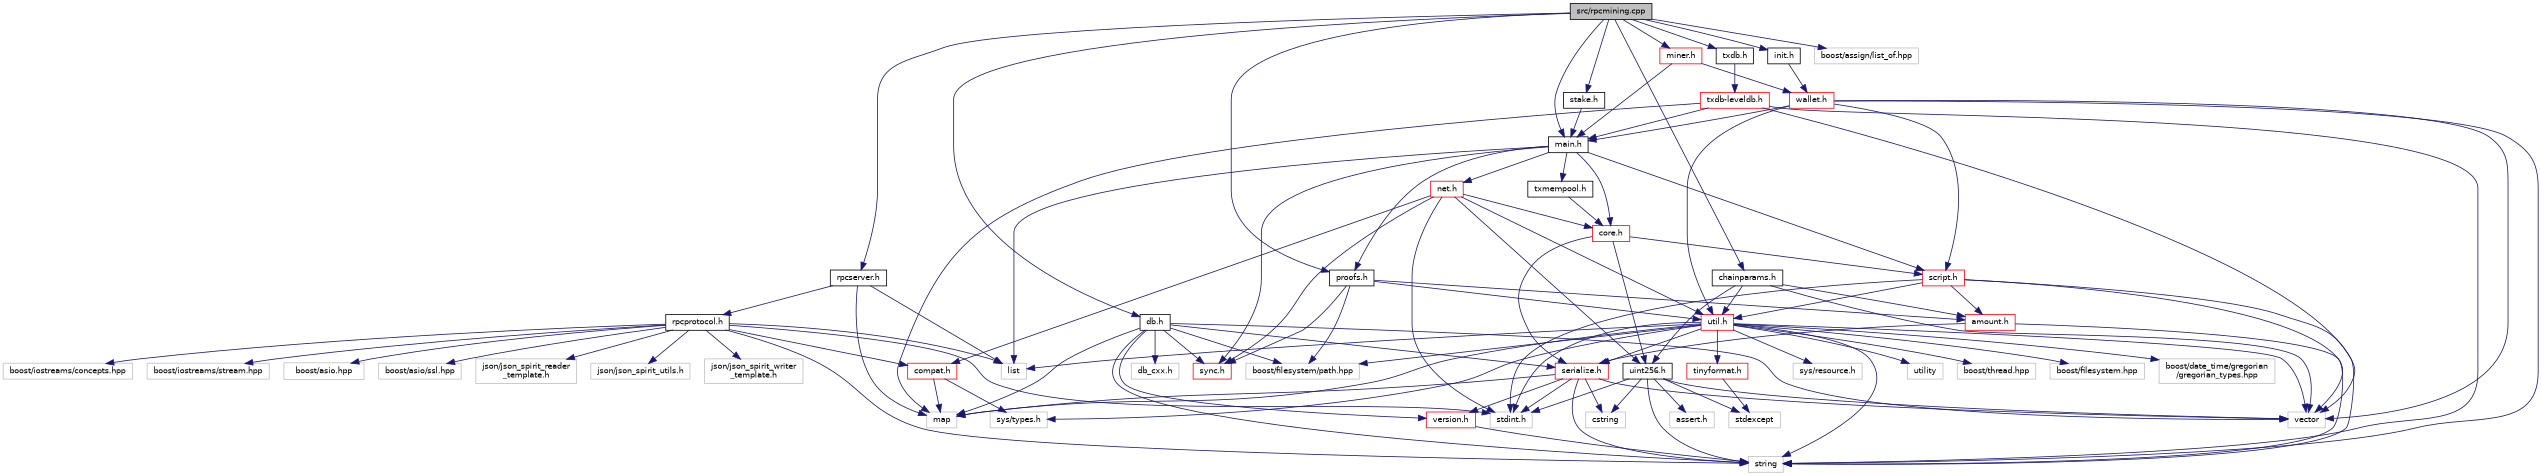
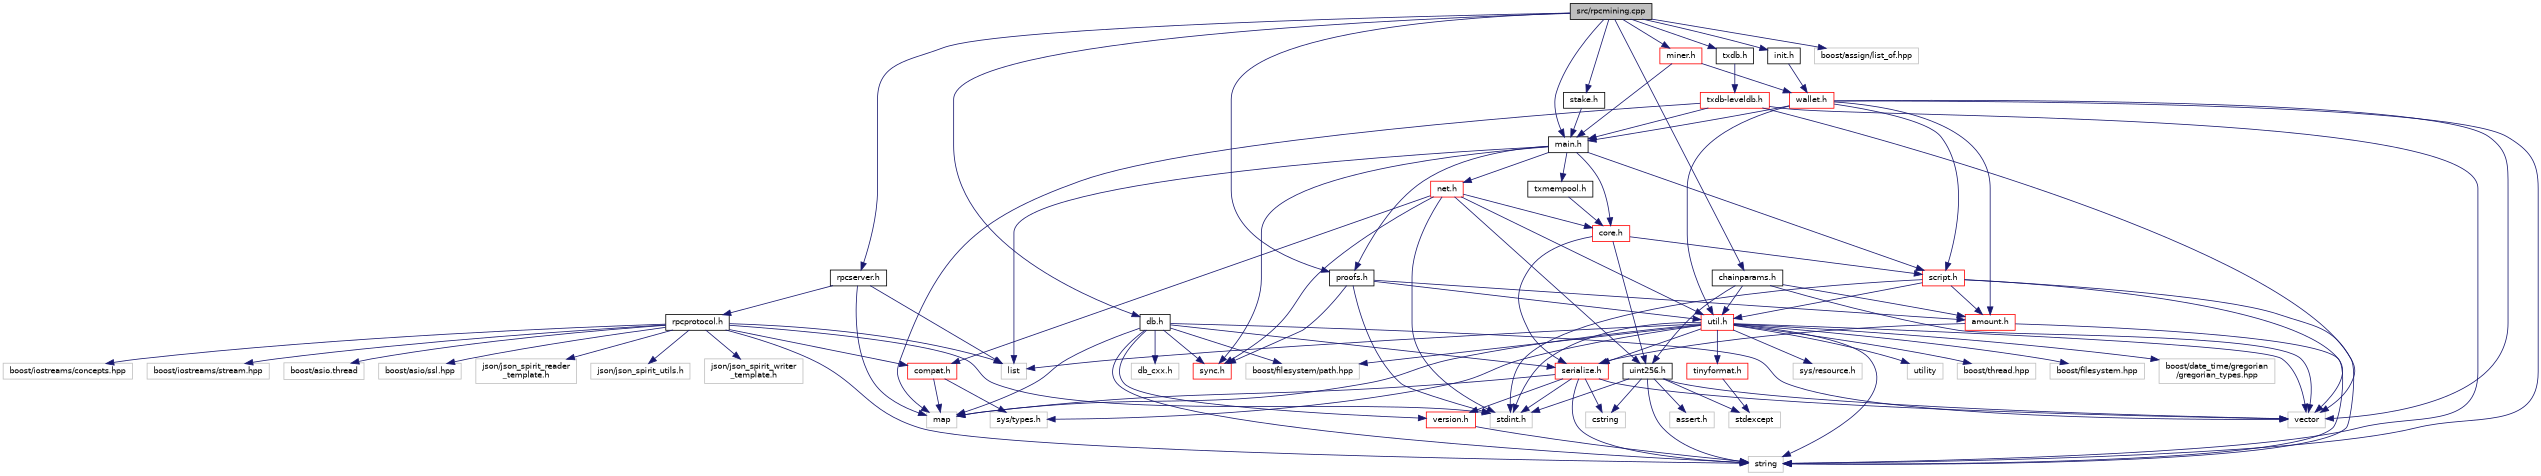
  digraph {
    node [color=grey75 fillcolor=white fontname=Helvetica fontsize=10 shape=record style=filled]
    edge [color=midnightblue fontname=Helvetica fontsize=10 labelfontname=Helvetica labelfontsize=10 style=solid]
    n1 [color=black fillcolor=grey75 fontcolor=black height=0.2 label="src/rpcmining.cpp" width=0.4]
    n2 [color=black height=0.2 label="rpcserver.h" width=0.4]
    n3 [color=black height=0.2 label="chainparams.h" width=0.4]
    n4 [color=black height=0.2 label="main.h" width=0.4]
    n5 [color=black height=0.2 label="proofs.h" width=0.4]
    n6 [color=black height=0.2 label="db.h" width=0.4]
    n7 [color=black height=0.2 label="txdb.h" width=0.4]
    n8 [color=black height=0.2 label="init.h" width=0.4]
    n9 [color=red height=0.2 label="miner.h" width=0.4]
    n10 [color=black height=0.2 label="stake.h" width=0.4]
    n11 [height=0.2 label="boost/assign/list_of.hpp" width=0.4]
    n12 [color=black height=0.2 label="rpcprotocol.h" width=0.4]
    n13 [height=0.2 label=list width=0.4]
    n14 [height=0.2 label=map width=0.4]
    n15 [color=black height=0.2 label="uint256.h" width=0.4]
    n16 [height=0.2 label=vector width=0.4]
    n17 [color=red height=0.2 label="util.h" width=0.4]
    n18 [color=red height=0.2 label="amount.h" width=0.4]
    n19 [color=red height=0.2 label="sync.h" width=0.4]
    n20 [color=red height=0.2 label="core.h" width=0.4]
    n21 [color=red height=0.2 label="script.h" width=0.4]
    n22 [color=black height=0.2 label="txmempool.h" width=0.4]
    n23 [color=red height=0.2 label="net.h" width=0.4]
    n24 [height=0.2 label="stdint.h" width=0.4]
    n25 [height=0.2 label=string width=0.4]
    n26 [color=red height=0.2 label="serialize.h" width=0.4]
    n27 [height=0.2 label="boost/filesystem/path.hpp" width=0.4]
    n28 [color=red height=0.2 label="version.h" width=0.4]
    n29 [height=0.2 label="db_cxx.h" width=0.4]
    n30 [color=red height=0.2 label="txdb-leveldb.h" width=0.4]
    n31 [color=red height=0.2 label="wallet.h" width=0.4]
    n32 [height=0.2 label="assert.h" width=0.4]
    n33 [height=0.2 label=cstring width=0.4]
    n34 [height=0.2 label=stdexcept width=0.4]
    n35 [color=red height=0.2 label="compat.h" width=0.4]
    n36 [height=0.2 label="boost/iostreams/concepts.hpp" width=0.4]
    n37 [height=0.2 label="boost/iostreams/stream.hpp" width=0.4]
-   n38 [height=0.2 label="boost/asio.hpp" width=0.4]
+   n38 [height=0.2 label="boost/asio.thread" width=0.4]
    n39 [height=0.2 label="boost/asio/ssl.hpp" width=0.4]
    n40 [height=0.2 label="json/json_spirit_reader\l_template.h" width=0.4]
    n41 [height=0.2 label="json/json_spirit_utils.h" width=0.4]
    n42 [height=0.2 label="json/json_spirit_writer\l_template.h" width=0.4]
    n43 [height=0.2 label="sys/types.h" width=0.4]
    n44 [height=0.2 label="sys/resource.h" width=0.4]
    n45 [color=red height=0.2 label="tinyformat.h" width=0.4]
    n46 [height=0.2 label=utility width=0.4]
    n47 [height=0.2 label="boost/thread.hpp" width=0.4]
    n48 [height=0.2 label="boost/filesystem.hpp" width=0.4]
    n49 [height=0.2 label="boost/date_time/gregorian\l/gregorian_types.hpp" width=0.4]
    n1 -> n2
    n1 -> n3
    n1 -> n4
    n1 -> n5
    n1 -> n6
    n1 -> n7
    n1 -> n8
    n1 -> n9
    n1 -> n10
    n1 -> n11
    n2 -> n12
    n2 -> n13
    n2 -> n14
    n3 -> n15
    n3 -> n16
    n3 -> n17
    n3 -> n18
    n4 -> n5
    n4 -> n13
    n4 -> n19
    n4 -> n20
    n4 -> n21
    n4 -> n22
    n4 -> n23
    n5 -> n17
    n5 -> n18
    n5 -> n19
-   n5 -> n27
+   n5 -> n24
    n6 -> n14
    n6 -> n16
    n6 -> n19
    n6 -> n25
    n6 -> n26
    n6 -> n27
    n6 -> n28
    n6 -> n29
    n7 -> n30
    n8 -> n31
    n9 -> n4
    n9 -> n31
    n10 -> n4
    n12 -> n13
    n12 -> n24
    n12 -> n25
    n12 -> n35
    n12 -> n36
    n12 -> n37
    n12 -> n38
    n12 -> n39
    n12 -> n40
    n12 -> n41
    n12 -> n42
    n15 -> n16
    n15 -> n24
    n15 -> n25
    n15 -> n32
    n15 -> n33
    n15 -> n34
    n17 -> n13
    n17 -> n14
    n17 -> n16
    n17 -> n24
    n17 -> n25
    n17 -> n26
    n17 -> n27
    n17 -> n43
    n17 -> n44
    n17 -> n45
    n17 -> n46
    n17 -> n47
    n17 -> n48
    n17 -> n49
    n18 -> n25
    n18 -> n26
    n20 -> n15
    n20 -> n21
    n20 -> n26
    n21 -> n16
    n21 -> n17
    n21 -> n18
    n21 -> n24
    n21 -> n25
    n22 -> n20
    n23 -> n15
    n23 -> n17
    n23 -> n19
    n23 -> n20
    n23 -> n24
    n23 -> n35
    n26 -> n14
    n26 -> n16
    n26 -> n24
    n26 -> n25
    n26 -> n28
    n26 -> n33
    n28 -> n25
    n30 -> n4
    n30 -> n14
    n30 -> n16
    n30 -> n25
    n31 -> n4
    n31 -> n16
    n31 -> n17
+   n31 -> n18
    n31 -> n21
    n31 -> n25
    n35 -> n14
    n35 -> n43
    n45 -> n34
  }
